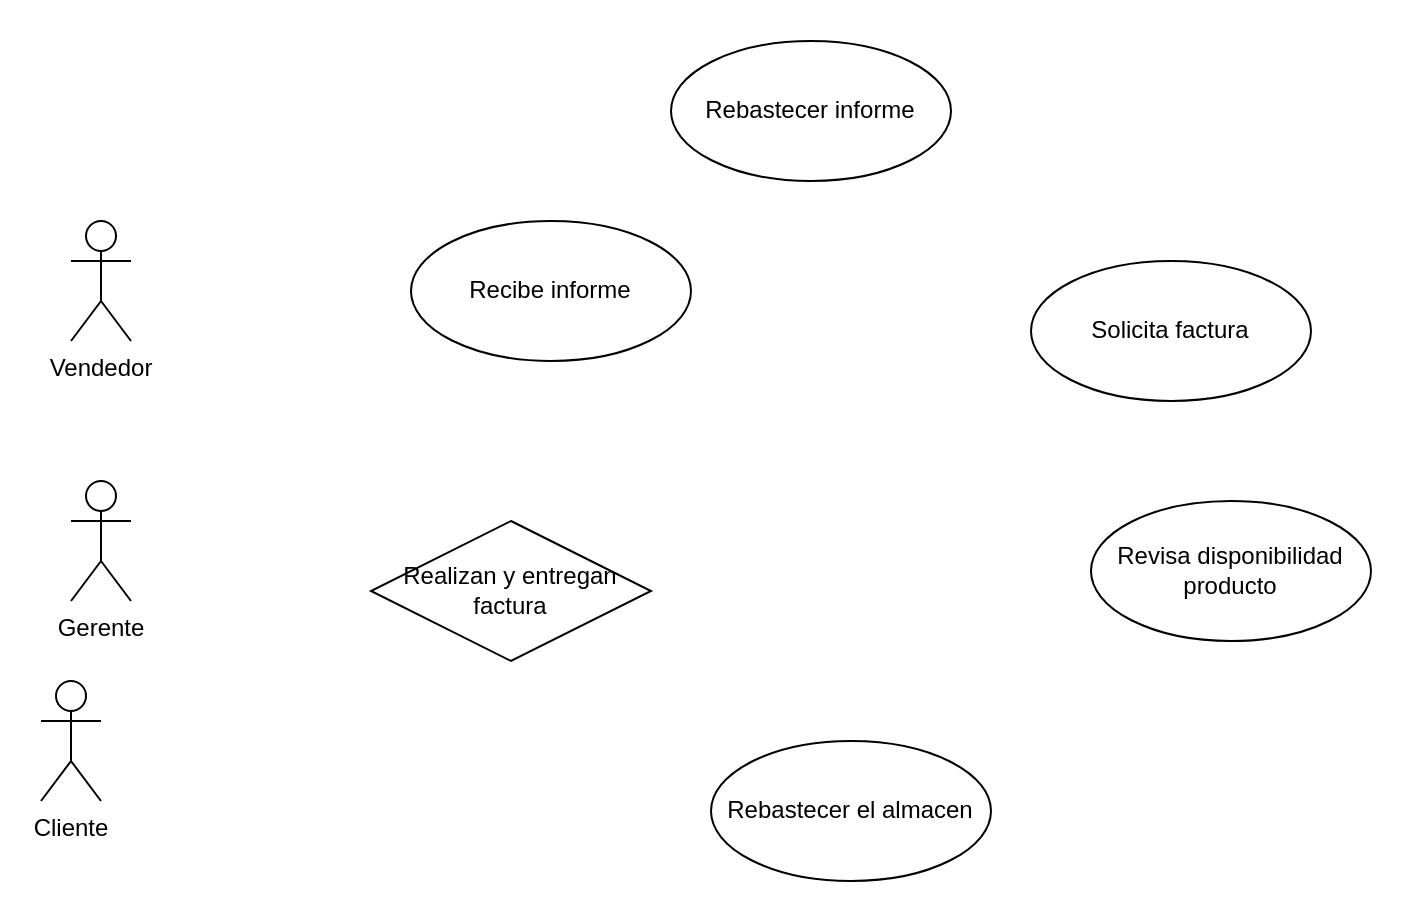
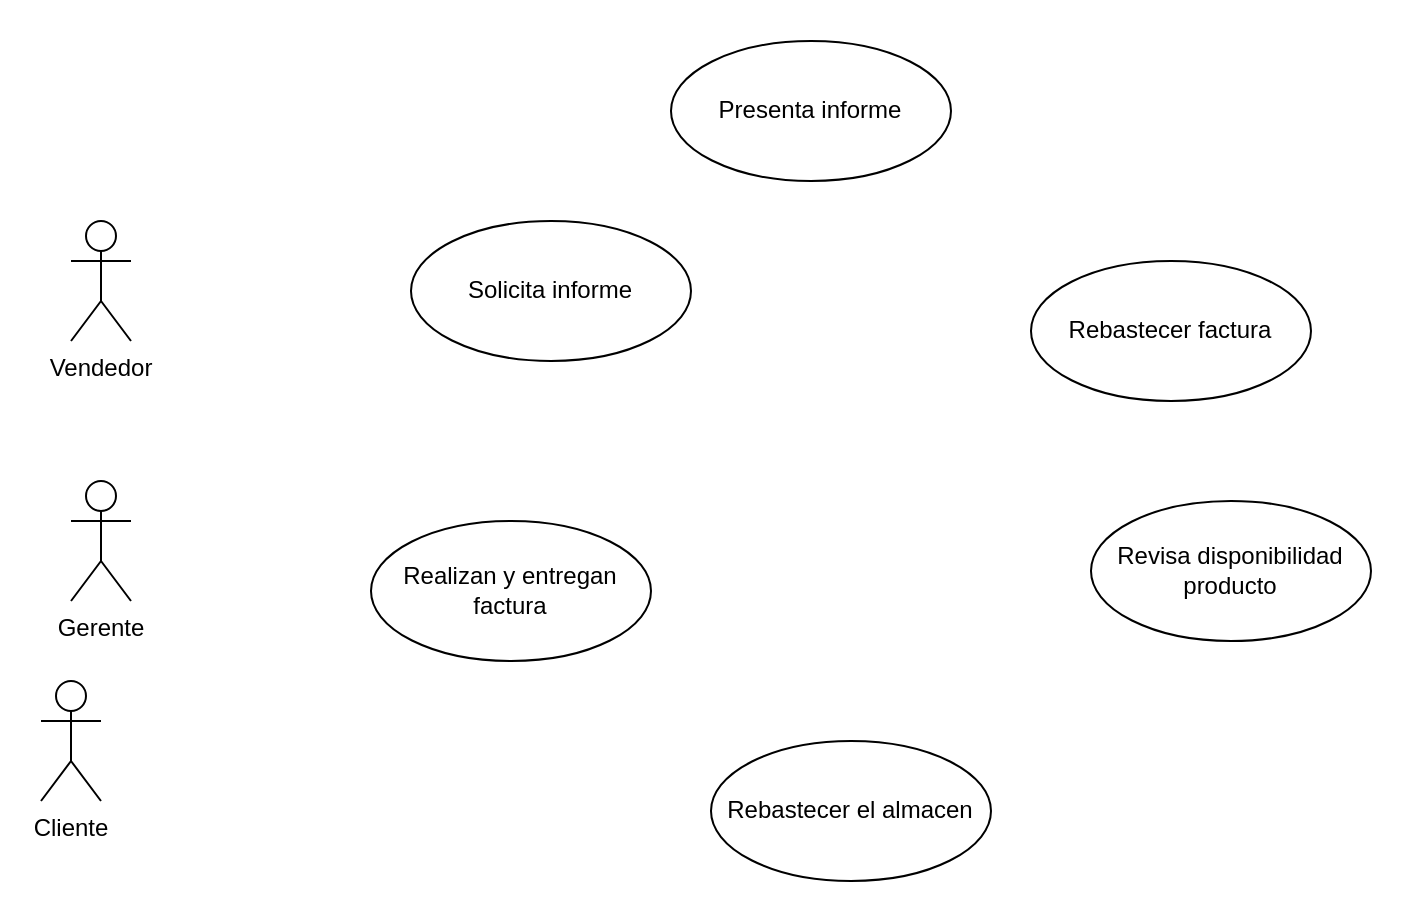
  <mxCell id="0" />
  <mxCell id="1" parent="0" />
  <mxCell id="2" value="Cliente" style="shape=umlActor;verticalLabelPosition=bottom;verticalAlign=top;html=1;" vertex="1" parent="1"><mxGeometry x="20" y="340" width="30" height="60" as="geometry" /></mxCell>
  <mxCell id="3" value="Gerente" style="shape=umlActor;verticalLabelPosition=bottom;verticalAlign=top;html=1;" vertex="1" parent="1"><mxGeometry x="35" y="240" width="30" height="60" as="geometry" /></mxCell>
  <mxCell id="4" value="Vendedor" style="shape=umlActor;verticalLabelPosition=bottom;verticalAlign=top;html=1;" vertex="1" parent="1"><mxGeometry x="35" y="110" width="30" height="60" as="geometry" /></mxCell>
  <mxCell id="5" value="Rebastecer el almacen" style="ellipse;whiteSpace=wrap;html=1;" vertex="1" parent="1"><mxGeometry x="355" y="370" width="140" height="70" as="geometry" /></mxCell>
  <mxCell id="6" value="Revisa disponibilidad producto" style="ellipse;whiteSpace=wrap;html=1;" vertex="1" parent="1"><mxGeometry x="545" y="250" width="140" height="70" as="geometry" /></mxCell>
- <mxCell id="7" value="Realizan y entregan factura" style="rhombus;whiteSpace=wrap;html=1;" vertex="1" parent="1"><mxGeometry x="185" y="260" width="140" height="70" as="geometry" /></mxCell>
- <mxCell id="8" value="Solicita factura" style="ellipse;whiteSpace=wrap;html=1;" vertex="1" parent="1"><mxGeometry x="515" y="130" width="140" height="70" as="geometry" /></mxCell>
- <mxCell id="9" value="Recibe informe" style="ellipse;whiteSpace=wrap;html=1;" vertex="1" parent="1"><mxGeometry x="205" y="110" width="140" height="70" as="geometry" /></mxCell>
- <mxCell id="10" value="Rebastecer informe" style="ellipse;whiteSpace=wrap;html=1;" vertex="1" parent="1"><mxGeometry x="335" y="20" width="140" height="70" as="geometry" /></mxCell>
+ <mxCell id="7" value="Realizan y entregan factura" style="ellipse;whiteSpace=wrap;html=1;" vertex="1" parent="1"><mxGeometry x="185" y="260" width="140" height="70" as="geometry" /></mxCell>
+ <mxCell id="8" value="Rebastecer factura" style="ellipse;whiteSpace=wrap;html=1;" vertex="1" parent="1"><mxGeometry x="515" y="130" width="140" height="70" as="geometry" /></mxCell>
+ <mxCell id="9" value="Solicita informe" style="ellipse;whiteSpace=wrap;html=1;" vertex="1" parent="1"><mxGeometry x="205" y="110" width="140" height="70" as="geometry" /></mxCell>
+ <mxCell id="10" value="Presenta informe" style="ellipse;whiteSpace=wrap;html=1;" vertex="1" parent="1"><mxGeometry x="335" y="20" width="140" height="70" as="geometry" /></mxCell>
